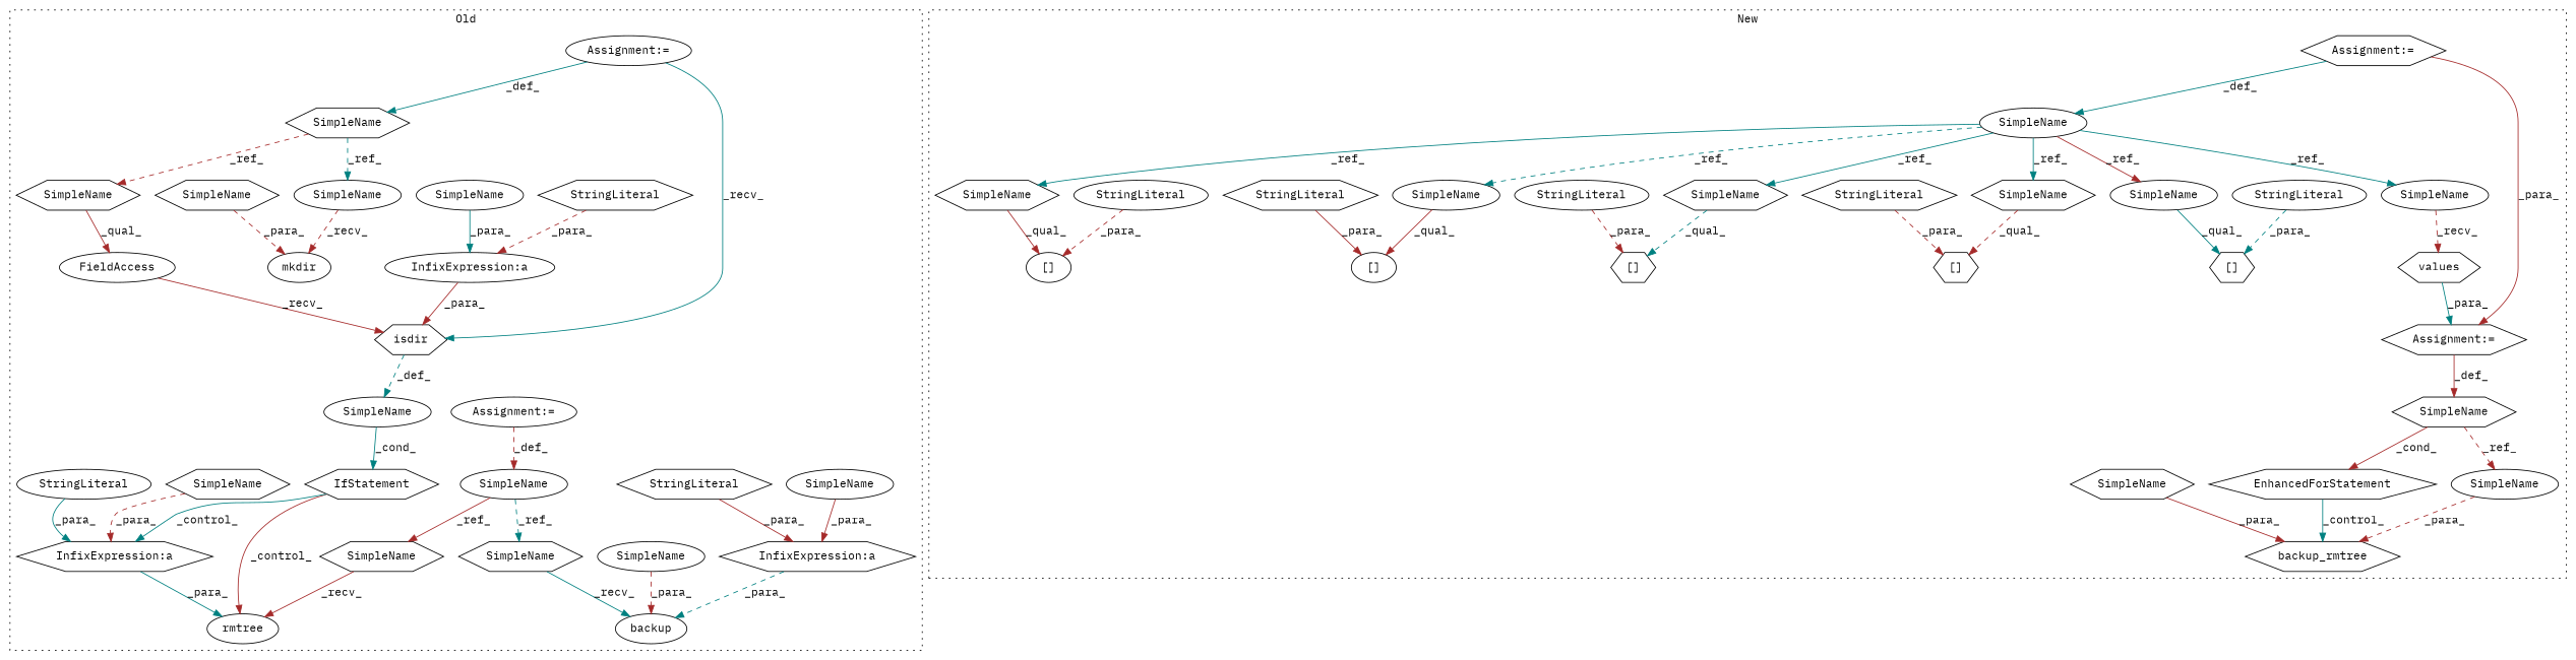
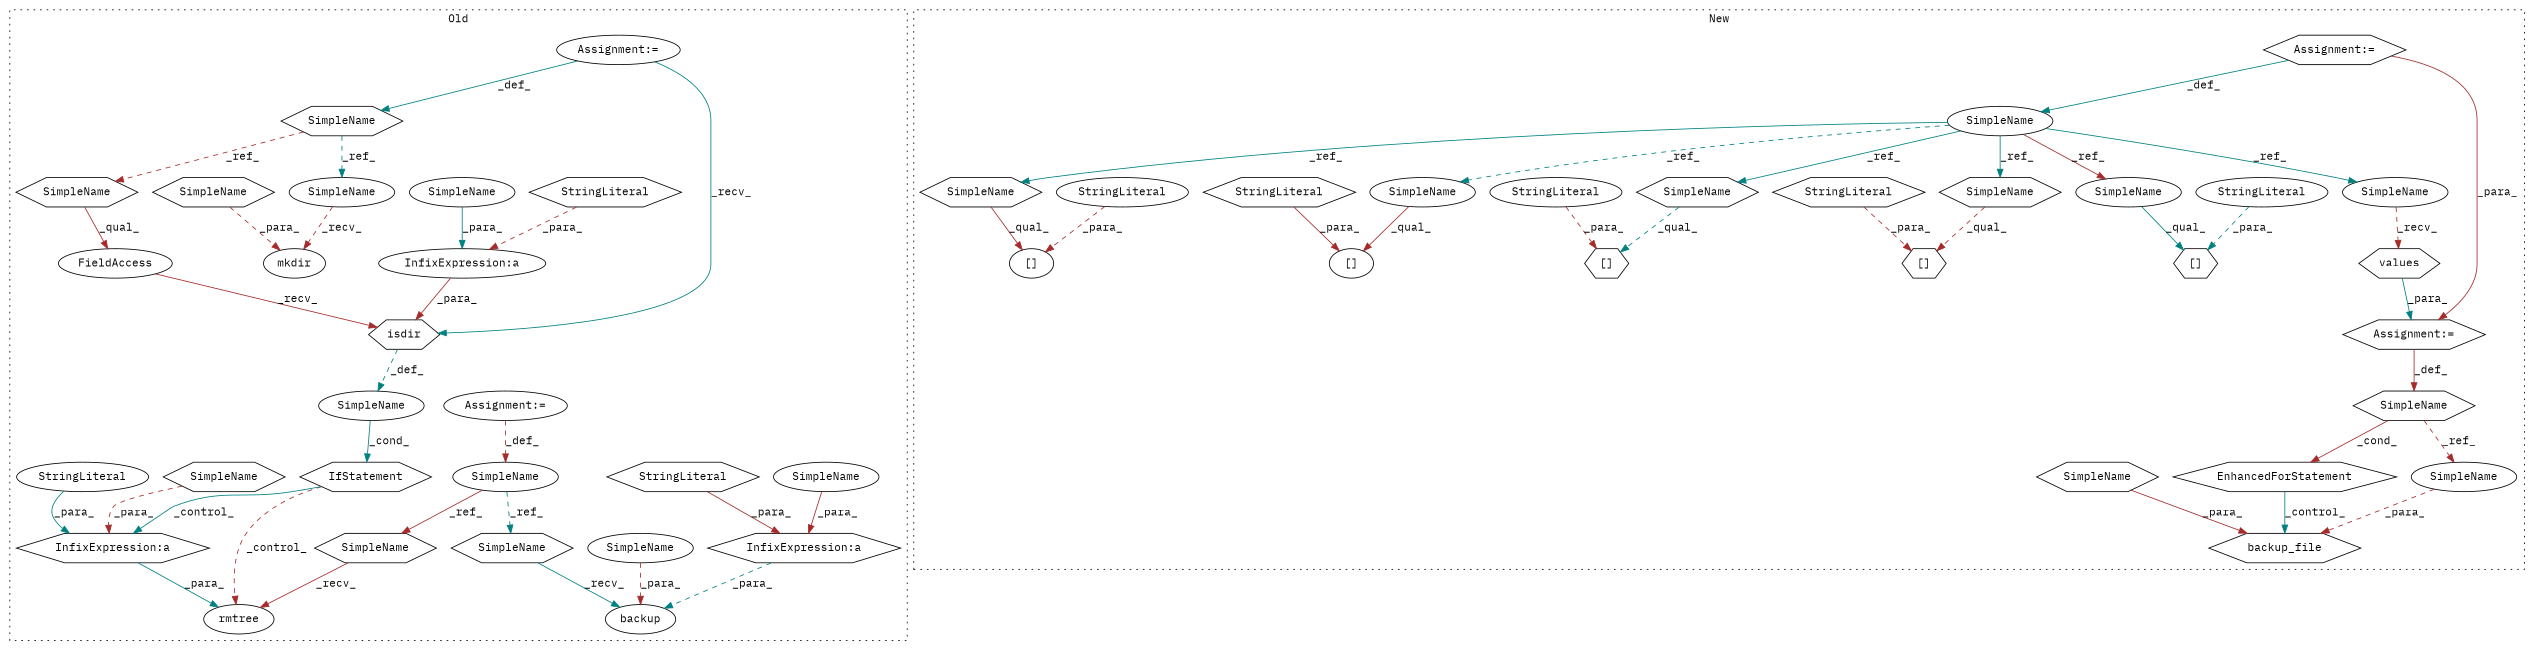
  digraph {
    fontname="IBM Plex Mono"
    node [a=42 fontname="IBM Plex Mono" l=3 s=5692 shape=hexagon]
    edge [color=brown fontname="IBM Plex Mono" style=solid]
    n1 [a=32 l="6,1" label=mkdir s="5918,5933" shape=ellipse]
    n2 [l=2 label=SimpleName]
    n3 [a=22 l=7 label=FieldAccess s=5783 shape=ellipse]
    n4 [a=32 l="5,1" label=backup s="5876,5908" shape=ellipse]
    n5 [a=27 label="InfixExpression:a" s=5900]
    n6 [l=6 label=SimpleName s=5707 shape=ellipse]
    n7 [a=32 l="7,1" label=rmtree s="5832,5856" shape=ellipse]
    n8 [a=27 label="InfixExpression:a" s=5848]
    n9 [a=27 label="InfixExpression:a" s=5806 shape=ellipse]
    n10 [a=25 l="4,2" label=IfStatement s="5779,5815"]
    n11 [label=SimpleName shape=ellipse l="" s=""]
    n12 [a=45 l=5 label=StringLiteral s=5903]
    n13 [a=45 l=5 label=StringLiteral s=5809]
    n14 [a=45 l=5 label=StringLiteral s=5851 shape=ellipse]
    n15 [a=7 l=2 label="Assignment:=" shape=ellipse]
    n16 [a=7 l=6 label="Assignment:=" s=5707 shape=ellipse]
    n17 [a=32 l="6,1" label=isdir s="5791,5814"]
    n18 [l=2 label=SimpleName s=5783]
    n19 [l=2 label=SimpleName s=5915 shape=ellipse]
    n20 [l=6 label=SimpleName s=5825]
    n21 [l=6 label=SimpleName s=5869]
    n22 [l=9 label=SimpleName s=5881 shape=ellipse]
    n23 [l=9 label=SimpleName s=5891 shape=ellipse]
    n24 [l=9 label=SimpleName s=5924]
    n25 [l=9 label=SimpleName s=5797 shape=ellipse]
    n26 [l=9 label=SimpleName s=5839]
    n27 [a=2 l="4,1" label="[]" s="6327,6340"]
    n28 [a=45 l=9 label=StringLiteral s=6331 shape=ellipse]
    n29 [label=SimpleName s=5763 shape=ellipse]
    n30 [a=2 l="4,1" label="[]" s="6397,6410" shape=ellipse]
    n31 [a=45 l=9 label=StringLiteral s=6401]
    n32 [a=2 l="4,1" label="[]" s="6251,6264" shape=ellipse]
    n33 [a=45 l=9 label=StringLiteral s=6255 shape=ellipse]
    n34 [a=2 l="4,1" label="[]" s="6018,6031"]
    n35 [a=32 l=8 label=values s=5882]
    n36 [a=70 l="53,2" label=EnhancedForStatement s="5810,5890"]
    n37 [l=5 label=SimpleName s=5870]
-   n38 [a=32 l="12,1" label=backup_rmtree s="5900,5927"]
+   n38 [a=32 l="12,1" label=backup_file s="5900,5927"]
    n39 [a=2 l="4,1" label="[]" s="6179,6192"]
    n40 [a=45 l=9 label=StringLiteral s=6022 shape=ellipse]
    n41 [a=45 l=9 label=StringLiteral s=6183]
    n42 [a=7 l="53,2" label="Assignment:=" s="5810,5890"]
    n43 [a=7 label="Assignment:=" s=5763]
    n44 [l=5 label=SimpleName s=5922 shape=ellipse]
    n45 [label=SimpleName s=6179]
    n46 [label=SimpleName s=6251]
    n47 [label=SimpleName s=6397 shape=ellipse]
    n48 [label=SimpleName s=5878 shape=ellipse]
    n49 [label=SimpleName s=6018]
    n50 [label=SimpleName s=6327 shape=ellipse]
    n51 [l=9 label=SimpleName s=5912]
    subgraph cluster_1 {
      label=Old
      style=dotted
      n1
      n2
      n3
      n4
      n5
      n6
      n7
      n8
      n9
      n10
      n11
      n12
      n13
      n14
      n15
      n16
      n17
      n18
      n19
      n20
      n21
      n22
      n23
      n24
      n25
      n26
    }
    subgraph cluster_2 {
      label=New
      style=dotted
      n27
      n28
      n29
      n30
      n31
      n32
      n33
      n34
      n35
      n36
      n37
      n38
      n39
      n40
      n41
      n42
      n43
      n44
      n45
      n46
      n47
      n48
      n49
      n50
      n51
    }
    n2 -> n18 [label=_ref_ style=dashed]
    n2 -> n19 [color=teal label=_ref_ style=dashed]
    n3 -> n17 [label=_recv_]
    n5 -> n4 [color=teal label=_para_ style=dashed]
    n6 -> n20 [label=_ref_]
    n6 -> n21 [color=teal label=_ref_ style=dashed]
    n8 -> n7 [color=teal label=_para_]
    n9 -> n17 [label=_para_]
-   n10 -> n7 [label=_control_]
+   n10 -> n7 [label=_control_ style=dashed]
    n10 -> n8 [color=teal label=_control_]
    n11 -> n10 [color=teal label=_cond_]
    n12 -> n5 [label=_para_]
    n13 -> n9 [label=_para_ style=dashed]
    n14 -> n8 [color=teal label=_para_]
    n15 -> n2 [color=teal label=_def_]
    n15 -> n17 [color=teal label=_recv_]
    n16 -> n6 [label=_def_ style=dashed]
    n17 -> n11 [color=teal label=_def_ style=dashed]
    n18 -> n3 [label=_qual_]
    n19 -> n1 [label=_recv_ style=dashed]
    n20 -> n7 [label=_recv_]
    n21 -> n4 [color=teal label=_recv_]
    n22 -> n4 [label=_para_ style=dashed]
    n23 -> n5 [label=_para_]
    n24 -> n1 [label=_para_ style=dashed]
    n25 -> n9 [color=teal label=_para_]
    n26 -> n8 [label=_para_ style=dashed]
    n28 -> n27 [color=teal label=_para_ style=dashed]
    n29 -> n45 [color=teal label=_ref_]
    n29 -> n46 [color=teal label=_ref_]
    n29 -> n47 [color=teal label=_ref_ style=dashed]
    n29 -> n48 [color=teal label=_ref_]
    n29 -> n49 [color=teal label=_ref_]
    n29 -> n50 [label=_ref_]
    n31 -> n30 [label=_para_]
    n33 -> n32 [label=_para_ style=dashed]
    n35 -> n42 [color=teal label=_para_]
    n36 -> n38 [color=teal label=_control_]
    n37 -> n36 [label=_cond_]
    n37 -> n44 [label=_ref_ style=dashed]
    n40 -> n34 [label=_para_ style=dashed]
    n41 -> n39 [label=_para_ style=dashed]
    n42 -> n37 [label=_def_]
    n43 -> n29 [color=teal label=_def_]
    n43 -> n42 [label=_para_]
    n44 -> n38 [label=_para_ style=dashed]
    n45 -> n39 [label=_qual_ style=dashed]
    n46 -> n32 [label=_qual_]
    n47 -> n30 [label=_qual_]
    n48 -> n35 [label=_recv_ style=dashed]
    n49 -> n34 [color=teal label=_qual_ style=dashed]
    n50 -> n27 [color=teal label=_qual_]
    n51 -> n38 [label=_para_]
  }
